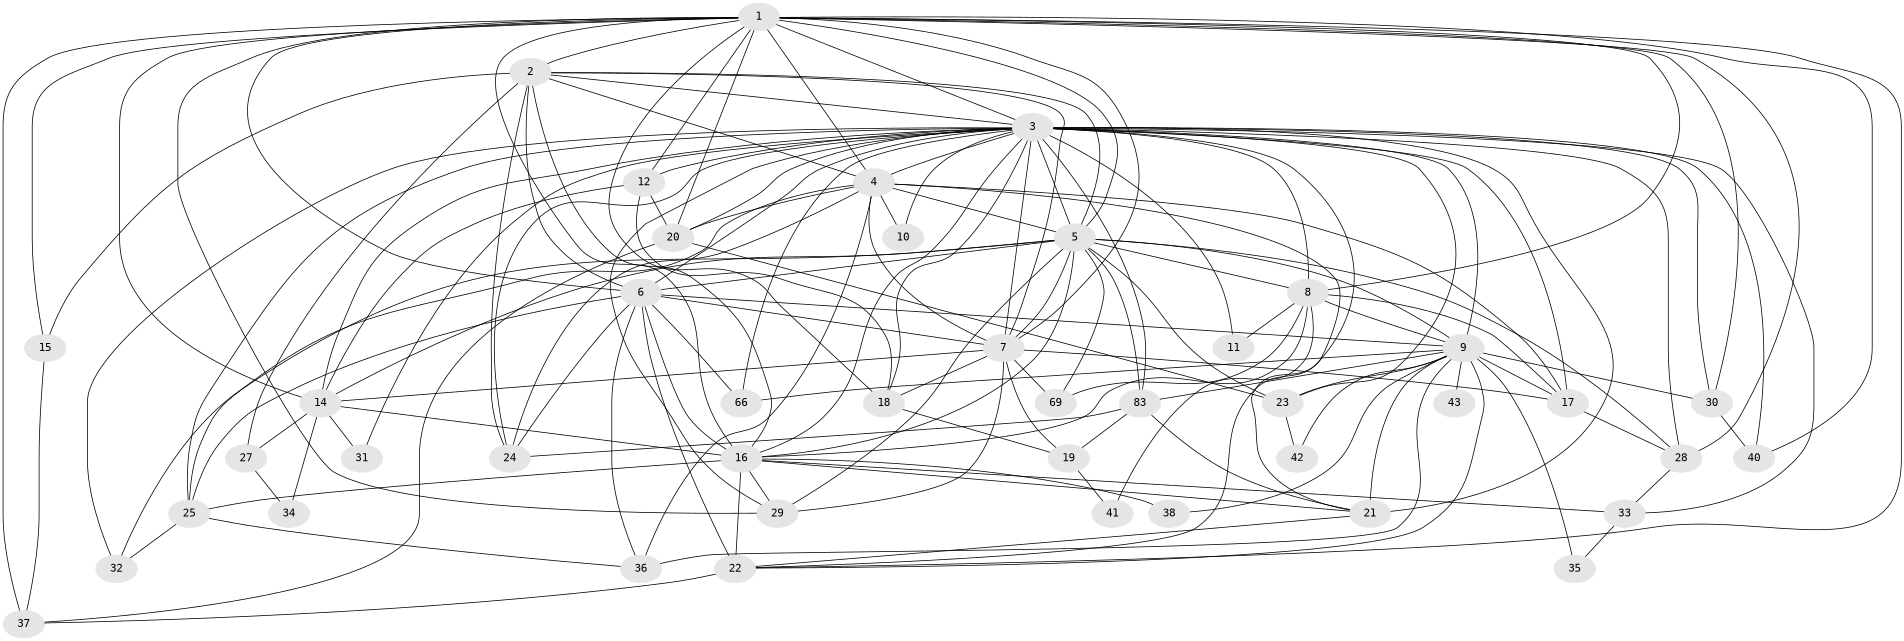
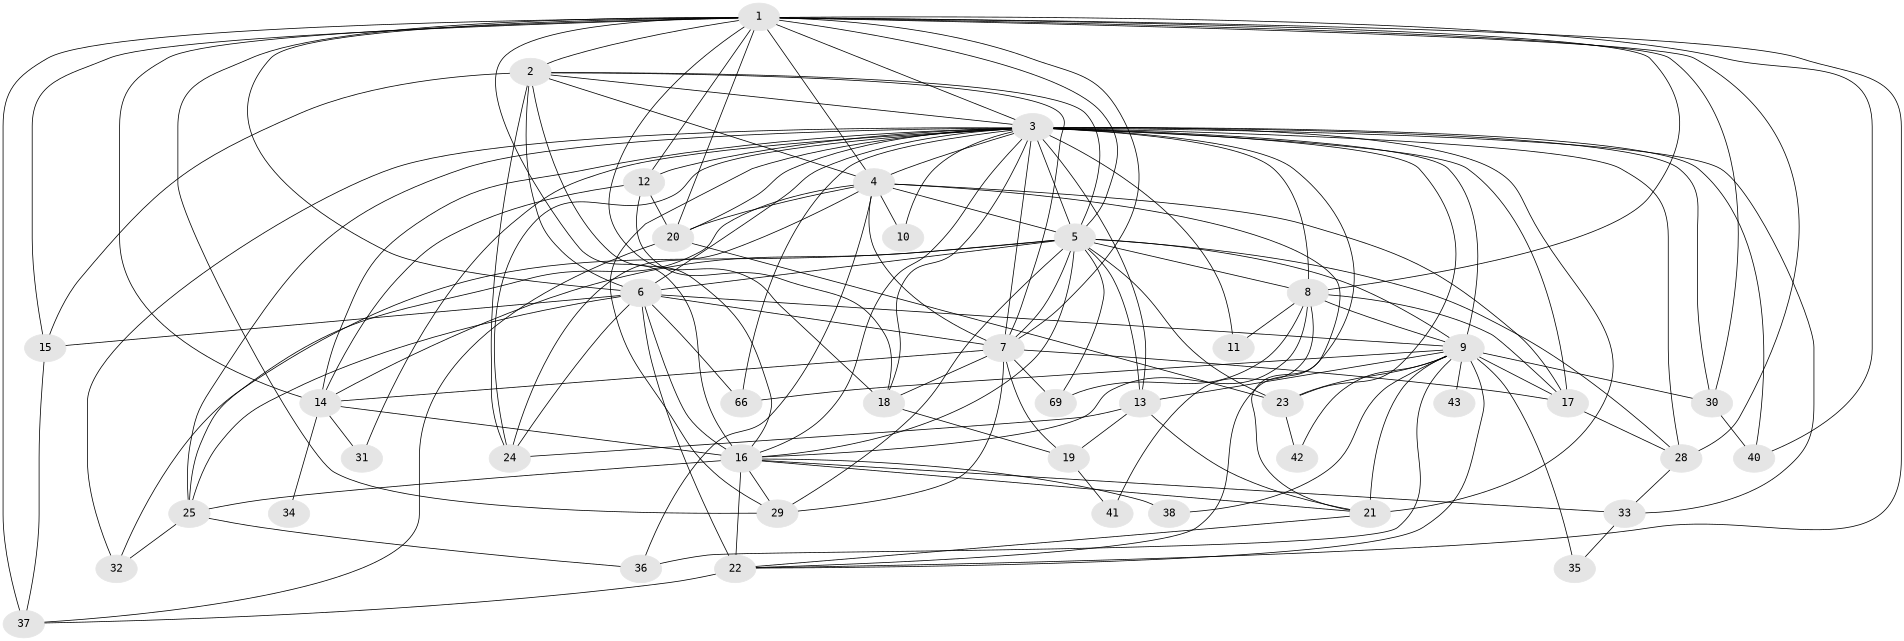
  graph {
    fontname="DejaVu Sans Mono"
    node [color=gray90 fontname="DejaVu Sans Mono" style=filled]
    edge [fontname="DejaVu Sans Mono" weight=1.0]
    1
    2
    3
    4
    5
    6
    7
    8
    12
    14
    15
    16
    18
    20
    22
    28
    29
    30
    37
    40
    24
-   27
    9
    10
    11
-   13 [label=83]
+   13
    17
    21
    23
    25
    n31 [label=66]
    31
    32
    33
    36
    n36 [label=69]
    19
    41
    34
    38
    35
    42
    43
    1 -- 2 [weight=2.0]
    1 -- 3 [weight=6.0]
    1 -- 4 [weight=3.0]
    1 -- 5 [weight=4.0]
    1 -- 6 [weight=2.0]
    1 -- 7 [weight=2.0]
    1 -- 8
    1 -- 12 [weight=3.0]
    1 -- 14
    1 -- 15
    1 -- 16 [weight=2.0]
    1 -- 18 [weight=2.0]
    1 -- 20
    1 -- 22
    1 -- 28
    1 -- 29
    1 -- 30
    1 -- 37 [weight=5.0]
    1 -- 40
    2 -- 3 [weight=3.0]
    2 -- 4
    2 -- 5 [weight=2.0]
    2 -- 6
    2 -- 7 [weight=2.0]
    2 -- 15
    2 -- 16 [weight=2.0]
    2 -- 24
-   2 -- 27 [weight=4.0]
    3 -- 4 [weight=2.0]
    3 -- 5 [weight=20.0]
    3 -- 6 [weight=2.0]
    3 -- 7 [weight=4.0]
    3 -- 8
    3 -- 12
    3 -- 14
    3 -- 16
    3 -- 18 [weight=2.0]
    3 -- 20
    3 -- 22
    3 -- 28 [weight=2.0]
    3 -- 29
    3 -- 30 [weight=2.0]
    3 -- 40
    3 -- 24 [weight=2.0]
    3 -- 9 [weight=2.0]
    3 -- 10 [weight=2.0]
    3 -- 11 [weight=2.0]
    3 -- 13
    3 -- 17
    3 -- 21 [weight=7.0]
    3 -- 23 [weight=2.0]
    3 -- 25
    3 -- n31
    3 -- 31
    3 -- 32
    3 -- 33
    4 -- 5 [weight=2.0]
    4 -- 7
    4 -- 20
    4 -- 24
    4 -- 10
    4 -- 17
    4 -- 21
    4 -- 25
    4 -- 36 [weight=2.0]
    5 -- 6 [weight=2.0]
    5 -- 7 [weight=3.0]
    5 -- 8
    5 -- 14
    5 -- 16
    5 -- 28
    5 -- 29
    5 -- 9
    5 -- 13 [weight=2.0]
    5 -- 23 [weight=2.0]
    5 -- 32 [weight=2.0]
    5 -- n36
    6 -- 7
-   6 -- 36
+   6 -- 15
    6 -- 16 [weight=10.0]
    6 -- 22
    6 -- 24
    6 -- 9 [weight=2.0]
    6 -- 25
    6 -- n31 [weight=2.0]
    7 -- 14 [weight=6.0]
    7 -- 18
    7 -- 29
    7 -- 17
    7 -- n36
    7 -- 19
    8 -- 16 [weight=2.0]
    8 -- 9
    8 -- 11
    8 -- 17 [weight=3.0]
    8 -- n36
    8 -- 41
    12 -- 14
    12 -- 18
    12 -- 20
    14 -- 16
-   14 -- 27 [weight=2.0]
    14 -- 31
    14 -- 34
    15 -- 37
    16 -- 22
    16 -- 29
    16 -- 21
    16 -- 25
    16 -- 33
    16 -- 38
    18 -- 19
    20 -- 37
    20 -- 23
    22 -- 37 [weight=3.0]
    28 -- 33
    30 -- 40 [weight=2.0]
-   27 -- 34
    9 -- 22
    9 -- 30
    9 -- 13
    9 -- 17
    9 -- 21
    9 -- 23
    9 -- n31
    9 -- 36
    9 -- 38 [weight=2.0]
    9 -- 35
    9 -- 42
    9 -- 43 [weight=2.0]
    13 -- 24
    13 -- 21
    13 -- 19
    17 -- 28
    21 -- 22
    23 -- 42
    25 -- 32
    25 -- 36
    33 -- 35
    19 -- 41
  }
